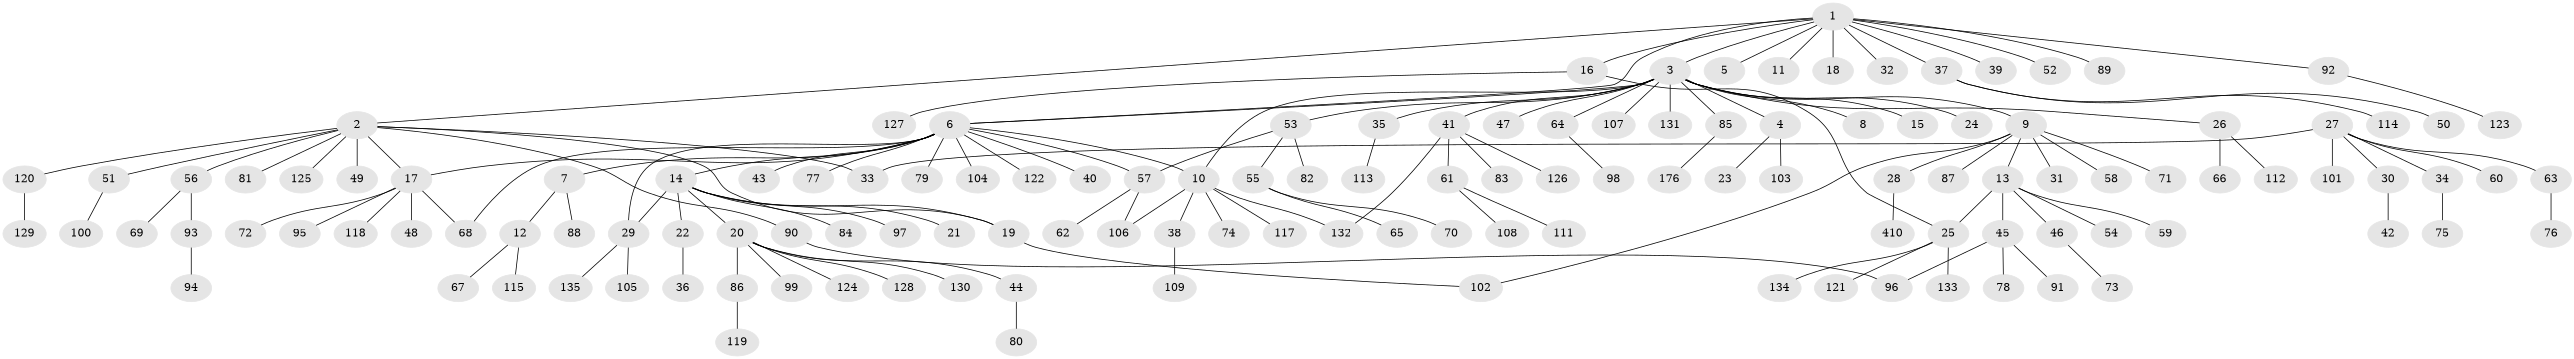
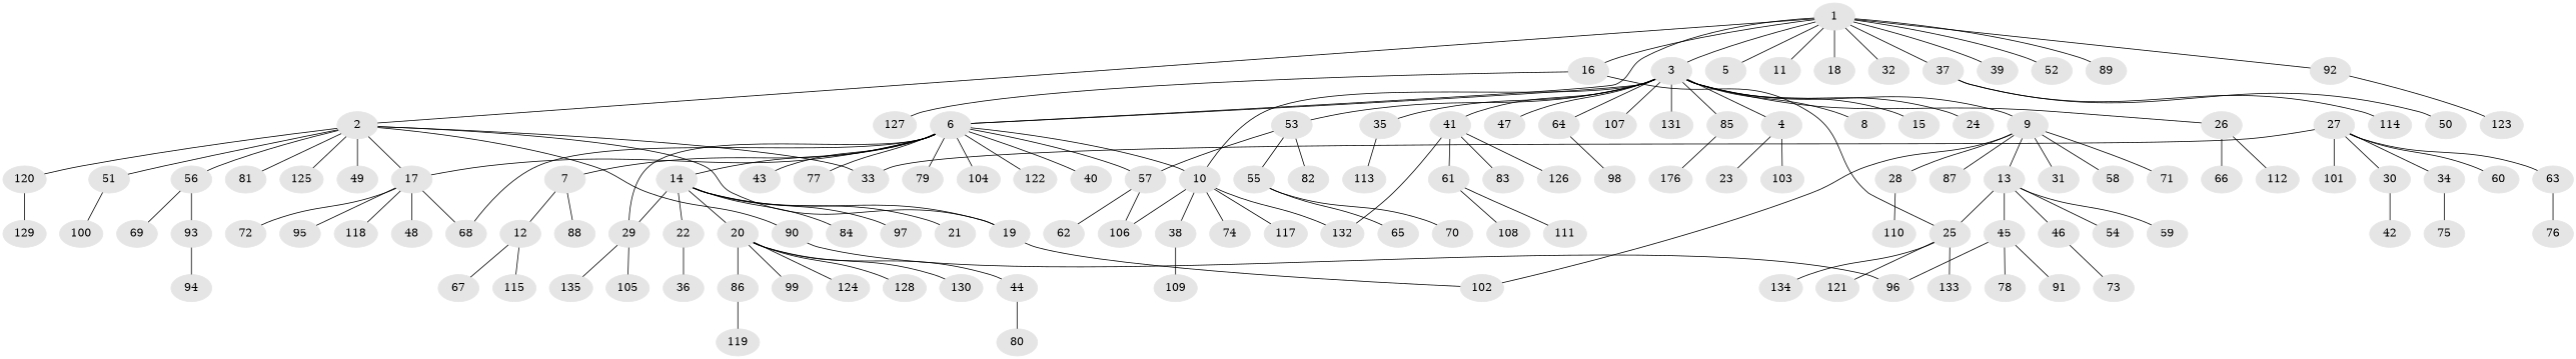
  graph {
    node [color=gray90 style=filled]
    1
    2
    3
    5
    6
    11
    16
    18
    32
    37
    39
    52
    89
    92
    17
    19
    33
    49
    51
    56
    81
    90
    120
    125
    4
    8
    9
    10
    15
    24
    26
    35
    41
    47
    53
    64
    85
    107
    131
    7
    14
    29
    40
    43
    57
    68
    77
    79
    104
    122
    25
    127
    50
    114
    123
    48
    72
    95
    118
    102
    100
    69
    93
    96
    129
    23
    103
    13
    28
    31
    58
    71
    87
    38
    74
    106
    117
    132
    66
    112
    113
    61
    83
    126
    55
    82
    98
    n88 [label=176]
    12
    88
    20
    21
    22
    84
    97
    105
    135
    62
    67
    115
    45
    46
    54
    59
-   110 [label=410]
+   110
    109
    27
    30
    34
    60
    63
    101
    121
    133
    134
    78
    91
    73
    44
    86
    99
    124
    128
    130
    36
    80
    119
    42
    75
    76
    108
    111
    65
    70
    94
    1 -- 2
    1 -- 3
    1 -- 5
    1 -- 6
    1 -- 11
    1 -- 16
    1 -- 18
    1 -- 32
    1 -- 37
    1 -- 39
    1 -- 52
    1 -- 89
    1 -- 92
    2 -- 17
    2 -- 19
    2 -- 33
    2 -- 49
    2 -- 51
    2 -- 56
    2 -- 81
    2 -- 90
    2 -- 120
    2 -- 125
    3 -- 6
    3 -- 4
    3 -- 8
    3 -- 9
    3 -- 10
    3 -- 15
    3 -- 24
    3 -- 26
    3 -- 35
    3 -- 41
    3 -- 47
    3 -- 53
    3 -- 64
    3 -- 85
    3 -- 107
    3 -- 131
    6 -- 17
    6 -- 10
    6 -- 7
    6 -- 14
    6 -- 29
    6 -- 40
    6 -- 43
    6 -- 57
    6 -- 68
    6 -- 77
    6 -- 79
    6 -- 104
    6 -- 122
    16 -- 25
    16 -- 127
    37 -- 50
    37 -- 114
    92 -- 123
    17 -- 68
    17 -- 48
    17 -- 72
    17 -- 95
    17 -- 118
    19 -- 102
    51 -- 100
    56 -- 69
    56 -- 93
    90 -- 96
    120 -- 129
    4 -- 23
    4 -- 103
    9 -- 102
    9 -- 13
    9 -- 28
    9 -- 31
    9 -- 58
    9 -- 71
    9 -- 87
    10 -- 38
    10 -- 74
    10 -- 106
    10 -- 117
    10 -- 132
    26 -- 66
    26 -- 112
    35 -- 113
    41 -- 132
    41 -- 61
    41 -- 83
    41 -- 126
    53 -- 57
    53 -- 55
    53 -- 82
    64 -- 98
    85 -- n88
    7 -- 12
    7 -- 88
    14 -- 19
    14 -- 29
    14 -- 20
    14 -- 21
    14 -- 22
    14 -- 84
    14 -- 97
    29 -- 105
    29 -- 135
    57 -- 106
    57 -- 62
    25 -- 121
    25 -- 133
    25 -- 134
    93 -- 94
    13 -- 25
    13 -- 45
    13 -- 46
    13 -- 54
    13 -- 59
    28 -- 110
    38 -- 109
    61 -- 108
    61 -- 111
    55 -- 65
    55 -- 70
    12 -- 67
    12 -- 115
    20 -- 44
    20 -- 86
    20 -- 99
    20 -- 124
    20 -- 128
    20 -- 130
    22 -- 36
    45 -- 96
    45 -- 78
    45 -- 91
    46 -- 73
    27 -- 33
    27 -- 30
    27 -- 34
    27 -- 60
    27 -- 63
    27 -- 101
    30 -- 42
    34 -- 75
    63 -- 76
    44 -- 80
    86 -- 119
  }
